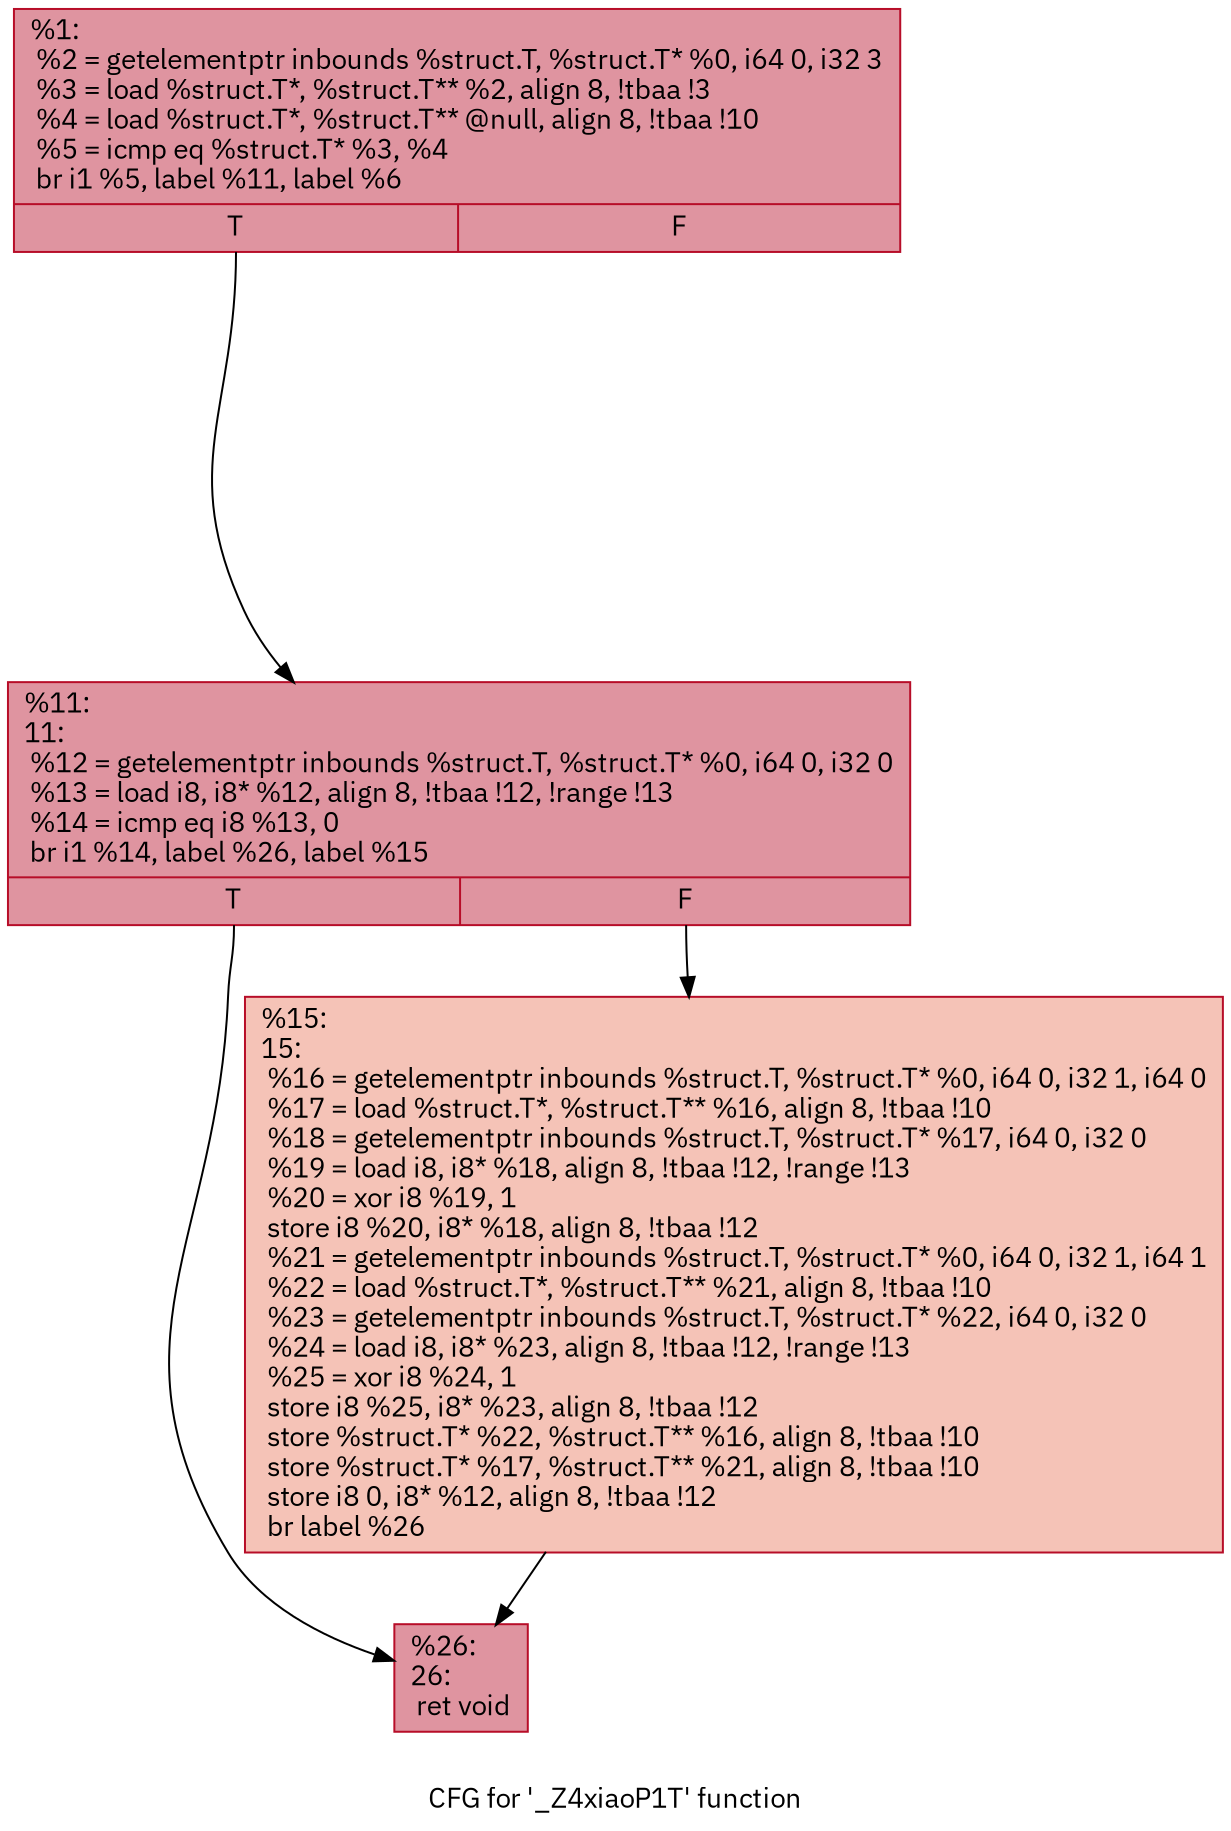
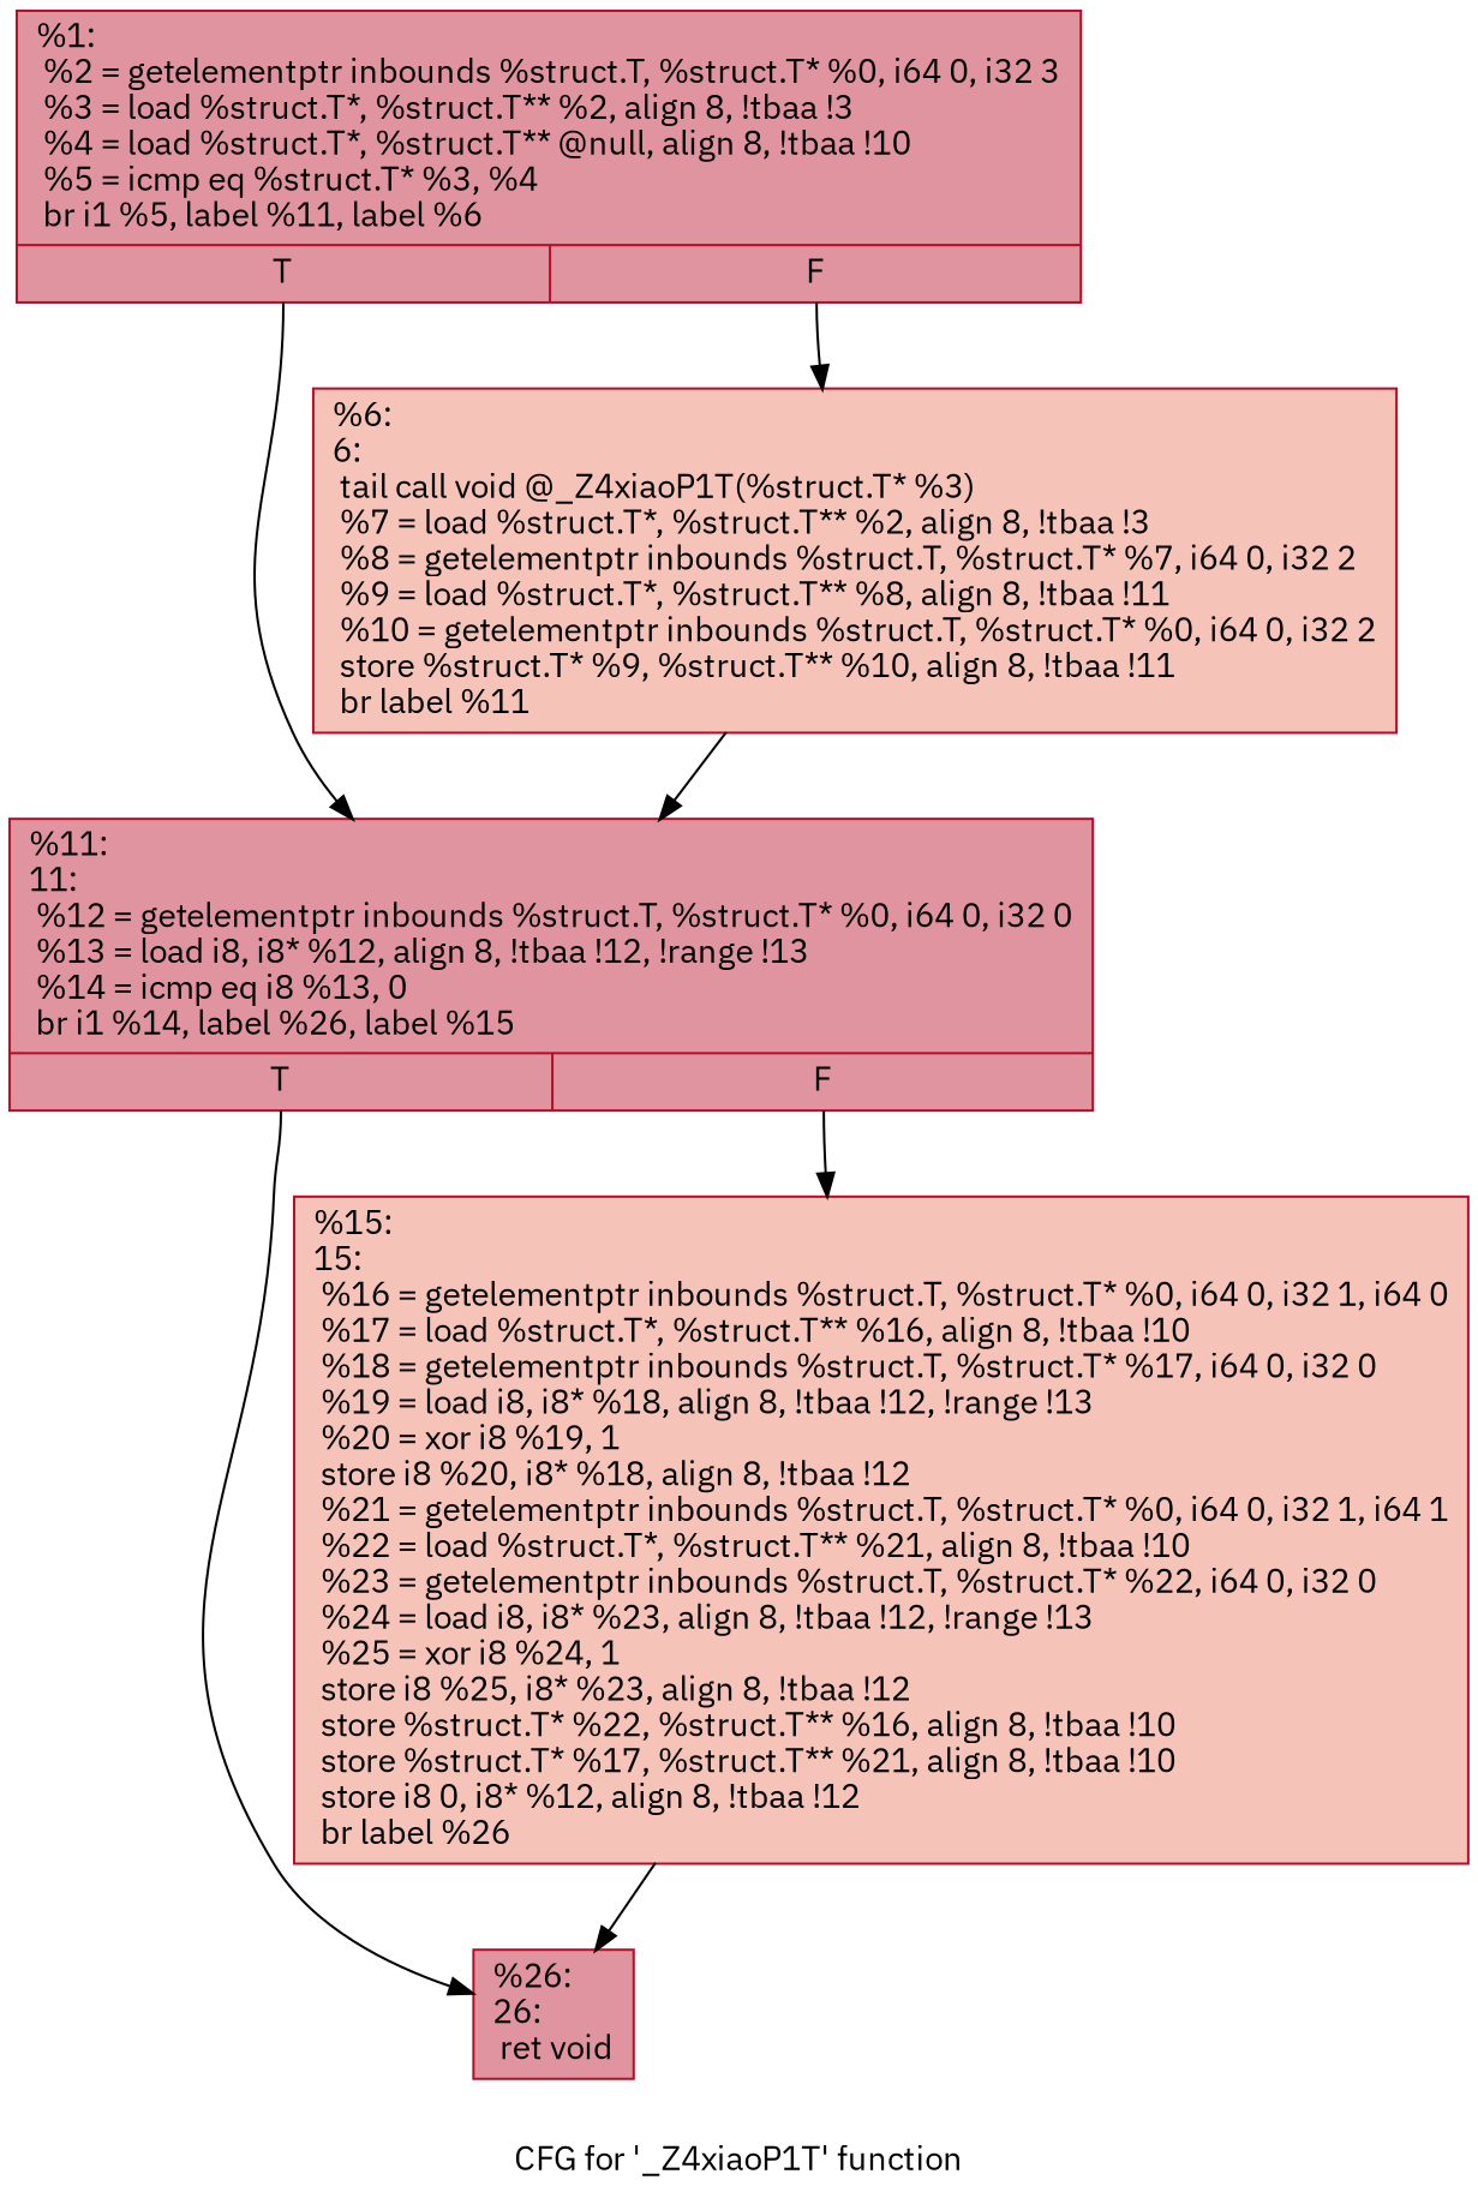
  digraph {
    label="CFG for '_Z4xiaoP1T' function"
    fontname="IBM Plex Sans"
    node [color="#b70d28ff" fillcolor="#b70d2870" shape=record style=filled fontname="IBM Plex Sans"]
    edge [fontname="IBM Plex Sans"]
    n1 [label="{%1:\l  %2 = getelementptr inbounds %struct.T, %struct.T* %0, i64 0, i32 3\l  %3 = load %struct.T*, %struct.T** %2, align 8, !tbaa !3\l  %4 = load %struct.T*, %struct.T** @null, align 8, !tbaa !10\l  %5 = icmp eq %struct.T* %3, %4\l  br i1 %5, label %11, label %6\l|{<s0>T|<s1>F}}"]
    n2 [label="{%11:\l11:                                               \l  %12 = getelementptr inbounds %struct.T, %struct.T* %0, i64 0, i32 0\l  %13 = load i8, i8* %12, align 8, !tbaa !12, !range !13\l  %14 = icmp eq i8 %13, 0\l  br i1 %14, label %26, label %15\l|{<s0>T|<s1>F}}"]
+   n3 [fillcolor="#e8765c70" label="{%6:\l6:                                                \l  tail call void @_Z4xiaoP1T(%struct.T* %3)\l  %7 = load %struct.T*, %struct.T** %2, align 8, !tbaa !3\l  %8 = getelementptr inbounds %struct.T, %struct.T* %7, i64 0, i32 2\l  %9 = load %struct.T*, %struct.T** %8, align 8, !tbaa !11\l  %10 = getelementptr inbounds %struct.T, %struct.T* %0, i64 0, i32 2\l  store %struct.T* %9, %struct.T** %10, align 8, !tbaa !11\l  br label %11\l}"]
    n4 [label="{%26:\l26:                                               \l  ret void\l}"]
    n5 [fillcolor="#e8765c70" label="{%15:\l15:                                               \l  %16 = getelementptr inbounds %struct.T, %struct.T* %0, i64 0, i32 1, i64 0\l  %17 = load %struct.T*, %struct.T** %16, align 8, !tbaa !10\l  %18 = getelementptr inbounds %struct.T, %struct.T* %17, i64 0, i32 0\l  %19 = load i8, i8* %18, align 8, !tbaa !12, !range !13\l  %20 = xor i8 %19, 1\l  store i8 %20, i8* %18, align 8, !tbaa !12\l  %21 = getelementptr inbounds %struct.T, %struct.T* %0, i64 0, i32 1, i64 1\l  %22 = load %struct.T*, %struct.T** %21, align 8, !tbaa !10\l  %23 = getelementptr inbounds %struct.T, %struct.T* %22, i64 0, i32 0\l  %24 = load i8, i8* %23, align 8, !tbaa !12, !range !13\l  %25 = xor i8 %24, 1\l  store i8 %25, i8* %23, align 8, !tbaa !12\l  store %struct.T* %22, %struct.T** %16, align 8, !tbaa !10\l  store %struct.T* %17, %struct.T** %21, align 8, !tbaa !10\l  store i8 0, i8* %12, align 8, !tbaa !12\l  br label %26\l}"]
    n1 -> n2 [tailport=s0]
+   n1 -> n3 [tailport=s1]
    n2 -> n4 [tailport=s0]
    n2 -> n5 [tailport=s1]
+   n3 -> n2
    n5 -> n4
  }
